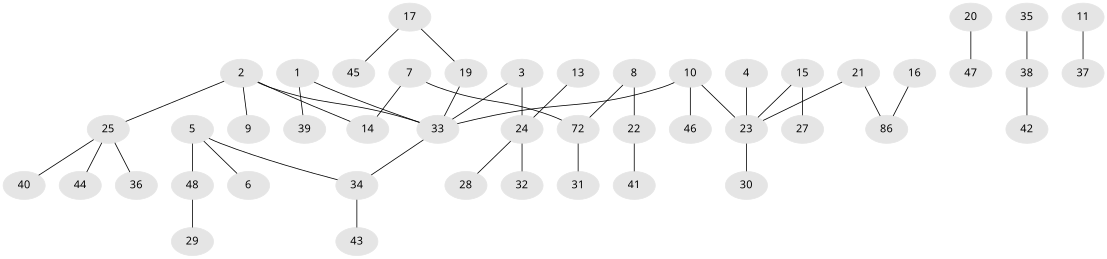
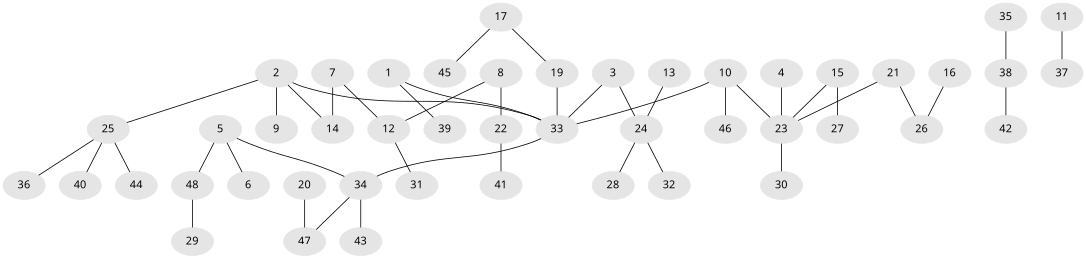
  graph {
    fontname="Noto Sans"
    node [color=gray90 fontname="Noto Sans" style=filled]
    edge [fontname="Noto Sans" weight=1.0]
    1
    33
    39
    34
    2
    9
    14
    25
    36
    40
    44
    3
    24
    28
    32
    4
    23
    30
    5
    6
    n21 [label=48]
    29
    47
    43
    7
-   12 [label=72]
+   12
    31
    8
    22
    41
    10
    46
    35
    38
    11
    37
    13
    15
    27
    16
-   26 [label=86]
+   26
    17
    19
    45
    20
    21
    42
    1 -- 33
    1 -- 39
    33 -- 34
+   34 -- 47
    34 -- 43
    2 -- 33
    2 -- 9
    2 -- 14
    2 -- 25
    25 -- 36
    25 -- 40
    25 -- 44
    3 -- 33
    3 -- 24
    24 -- 28
    24 -- 32
    4 -- 23
    23 -- 30
    5 -- 34
    5 -- 6
    5 -- n21
    n21 -- 29
    7 -- 14
    7 -- 12
    12 -- 31
    8 -- 12
    8 -- 22
    22 -- 41
    10 -- 33
    10 -- 23
    10 -- 46
    35 -- 38
    38 -- 42
    11 -- 37
    13 -- 24
    15 -- 23
    15 -- 27
    16 -- 26
    17 -- 19
    17 -- 45
    19 -- 33
    20 -- 47
    21 -- 23
    21 -- 26
  }
